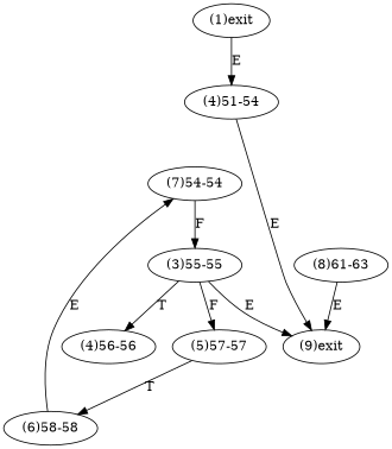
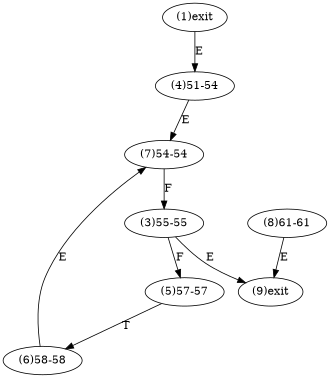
  digraph {
    fontname="DejaVu Serif"
    node [fontname="DejaVu Serif"]
    edge [fontname="DejaVu Serif"]
    n1 [label="(1)exit"]
    n2 [label="(4)51-54"]
    n3 [label="(7)54-54"]
    n4 [label="(3)55-55"]
-   n5 [label="(4)56-56"]
    n6 [label="(5)57-57"]
    n7 [label="(9)exit"]
    n8 [label="(6)58-58"]
-   n9 [label="(8)61-63"]
+   n9 [label="(8)61-61"]
    n1 -> n2 [label=E]
-   n2 -> n7 [label=E]
+   n2 -> n3 [label=E]
    n3 -> n4 [label=F]
-   n4 -> n5 [label=T]
    n4 -> n6 [label=F]
    n4 -> n7 [label=E]
    n6 -> n8 [label=T]
    n8 -> n3 [label=E]
    n9 -> n7 [label=E]
  }
